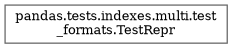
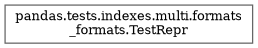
  digraph {
    rankdir=LR
    fontname="DejaVu Serif"
-   n1 [color=grey40 fillcolor=white fontname="DejaVu Serif" fontsize=10 height=0.2 label="pandas.tests.indexes.multi.test\l_formats.TestRepr" shape=box style=filled width=0.4]
+   n1 [color=grey40 fillcolor=white fontname="DejaVu Serif" fontsize=10 height=0.2 label="pandas.tests.indexes.multi.formats\l_formats.TestRepr" shape=box style=filled width=0.4]
  }
